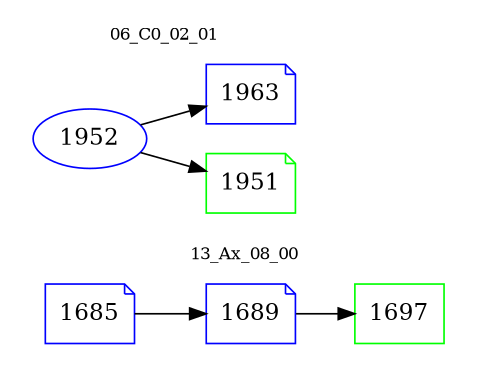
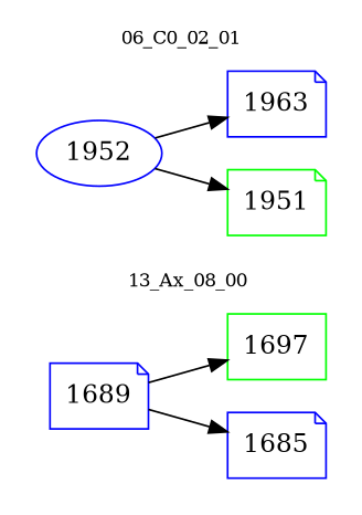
  digraph {
    rankdir=LR
    node [color=blue shape=note]
    edge [color=black]
    n1 [label=1689]
    n2 [label=1685]
    n3 [color=green label=1697 shape=box]
    n4 [label=1952 shape=ellipse]
    n5 [color=green label=1951]
    n6 [label=1963]
    subgraph cluster_1 {
      color=white
      fontsize=10
      label="13_Ax_08_00"
      n1
      n2
      n3
    }
    subgraph cluster_2 {
      color=white
      fontsize=10
      label="06_C0_02_01"
      n4
      n5
      n6
    }
-   n2 -> n1
+   n1 -> n2
    n1 -> n3
    n4 -> n5
    n4 -> n6
  }
